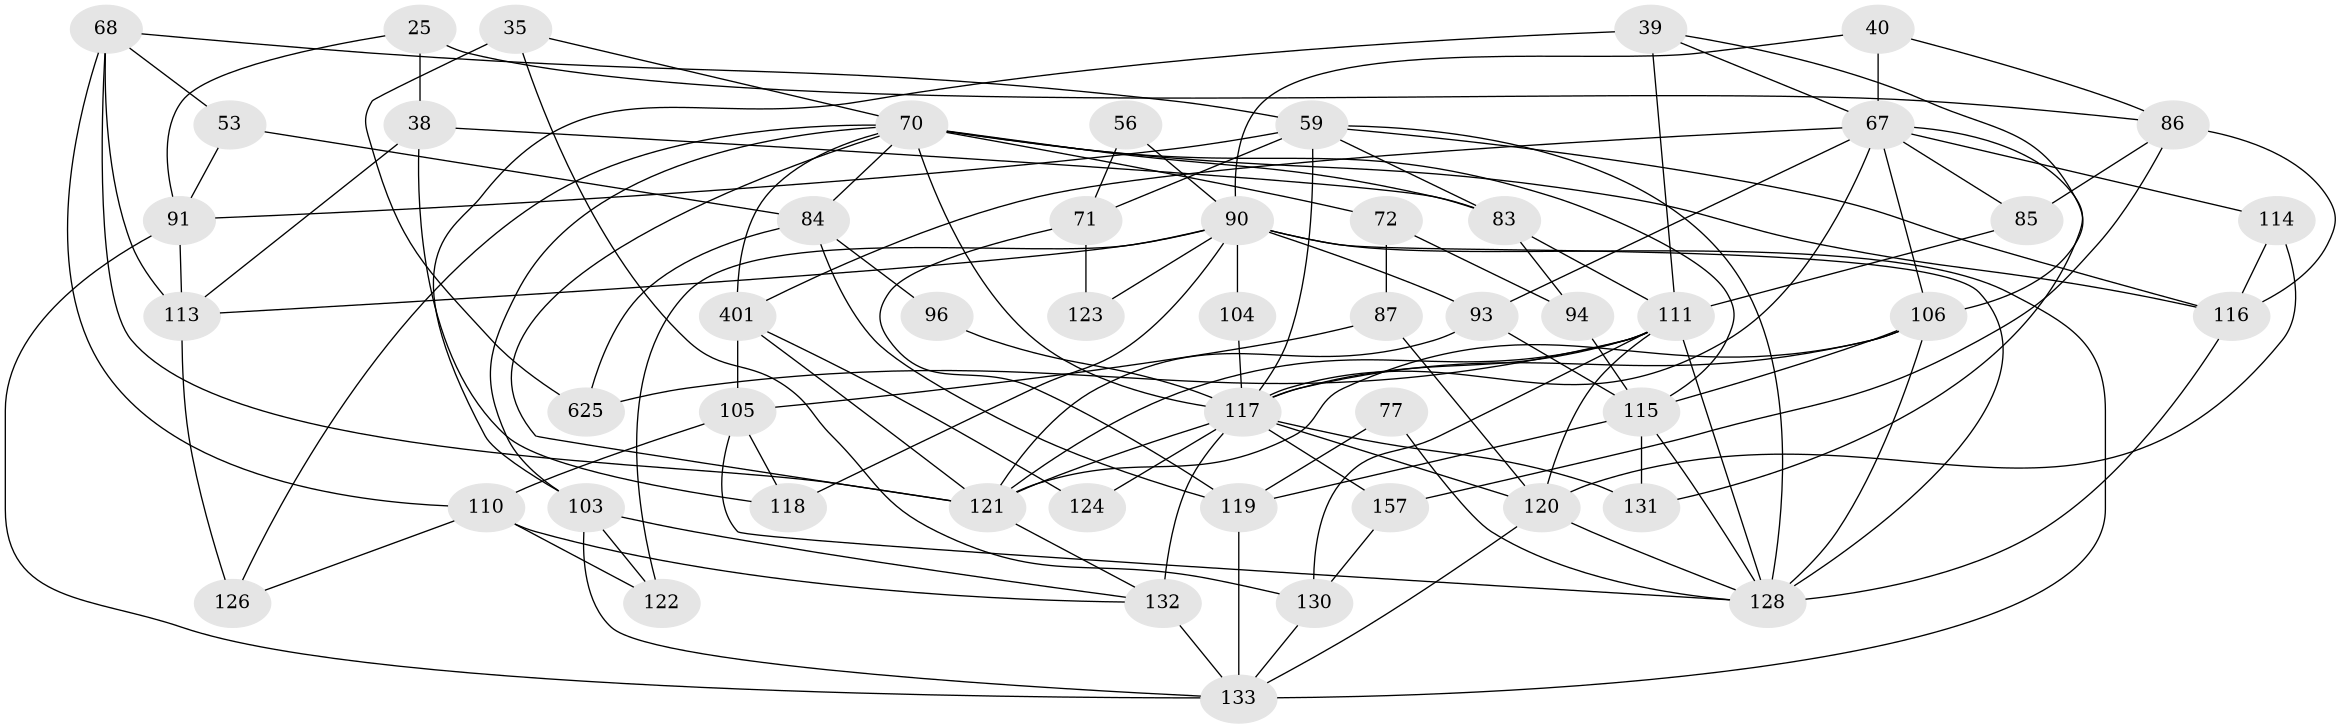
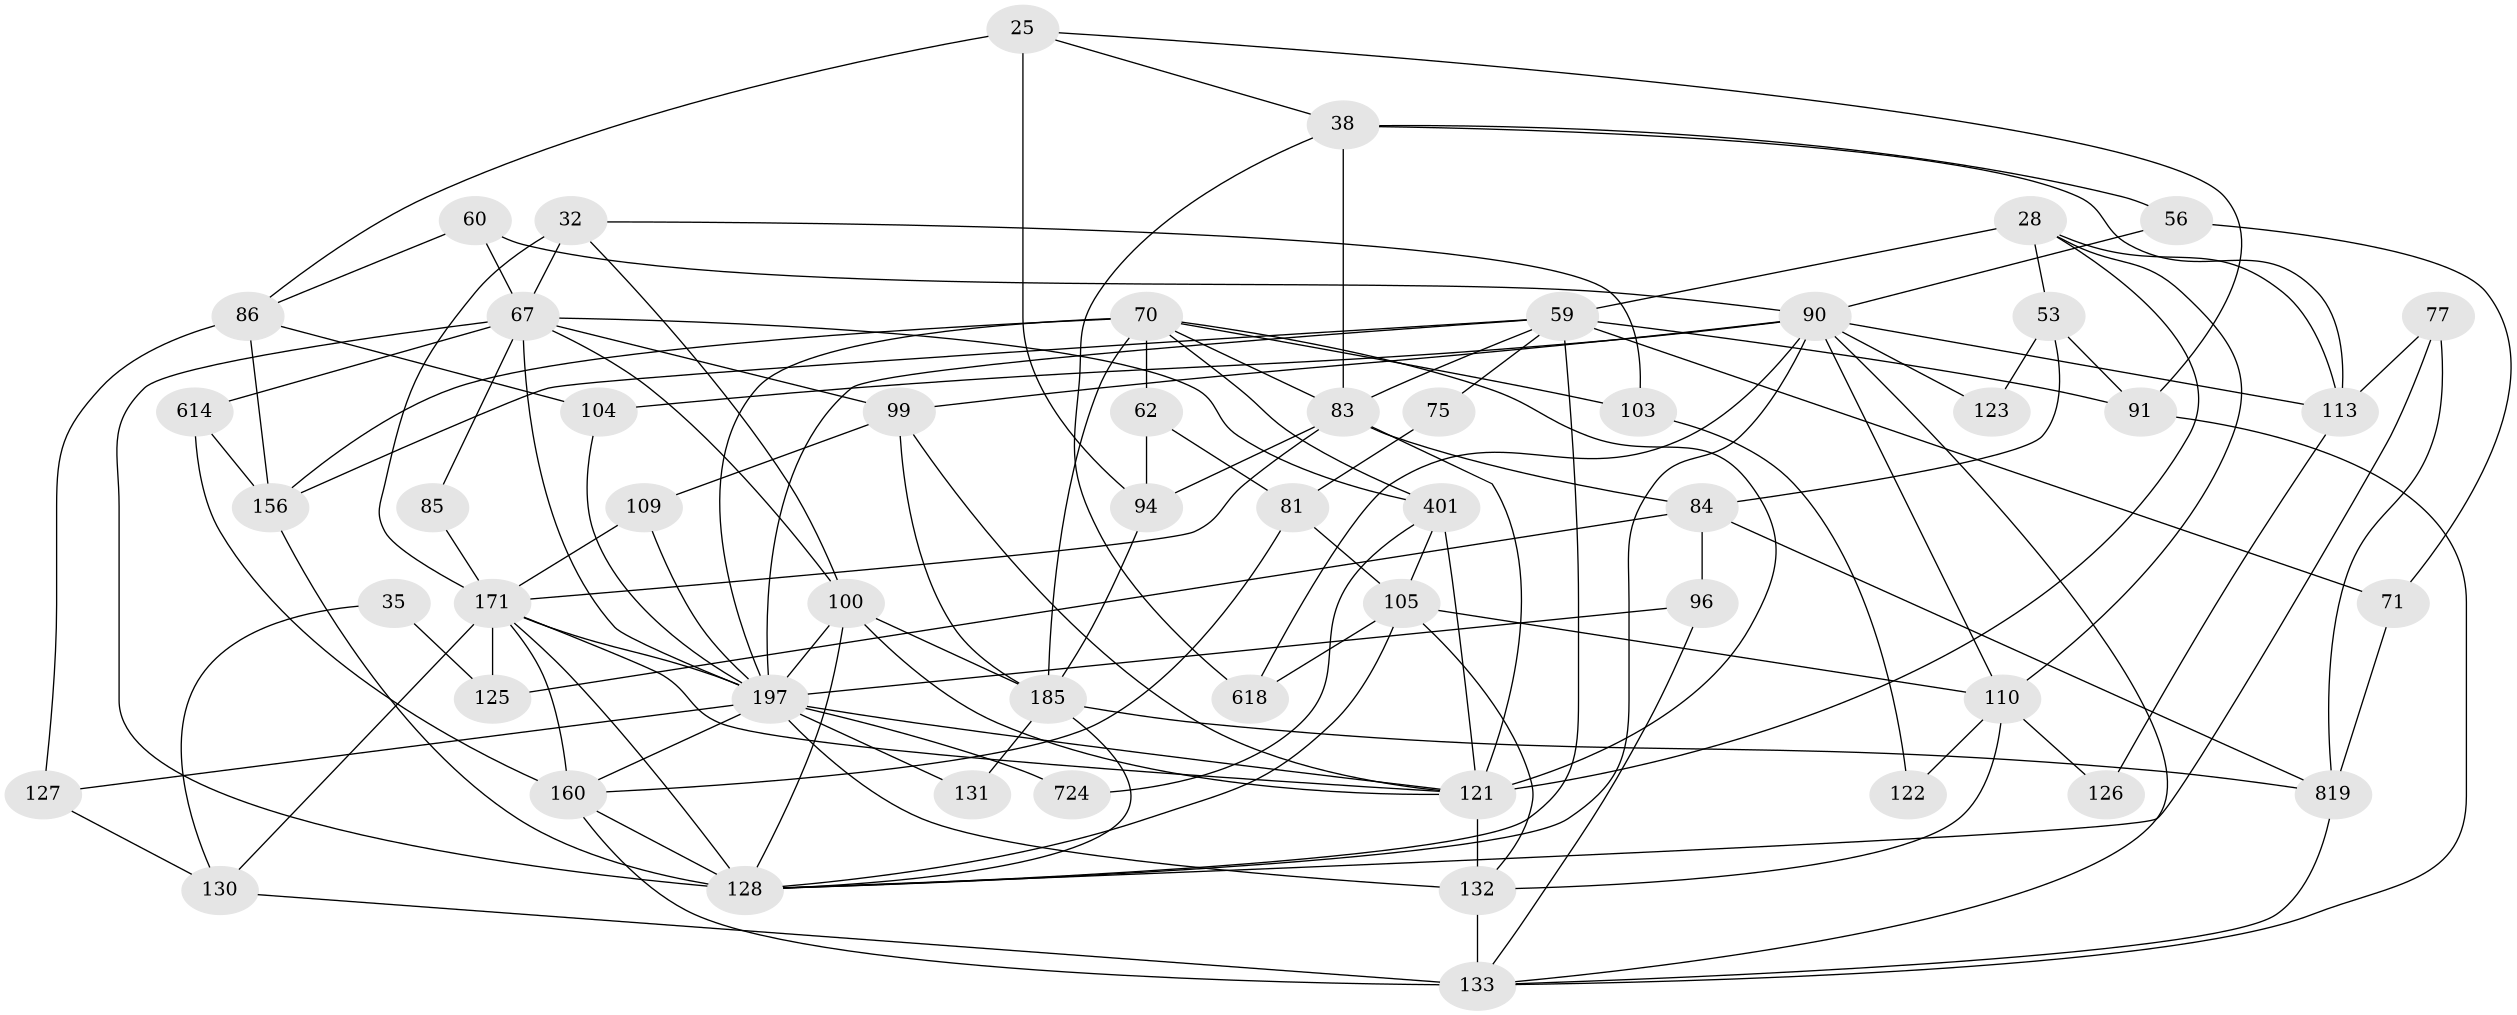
  graph {
    node [color=gray90 style=filled]
    25
    38
    86 [super="+23"]
    91 [super="+66"]
    94 [super="+42"]
    113 [super="+1"]
    56
    83 [super="+62+79"]
-   118
-   116
+   118 [label=618]
+   116 [label=156]
    104
-   127 [label=157]
+   127
    133 [super="+11+41+107"]
-   115 [super="+95"]
-   28 [super="+17" label=68]
+   115 [super="+95" label=185]
+   28 [super="+17"]
    53 [super="+44"]
    59 [super="+13+20"]
    110 [super="+98"]
    121 [super="+6+100+54"]
    84 [super="+63"]
-   117 [super="+14+50+80+87"]
+   117 [super="+14+50+80+87" label=197]
    71 [super="+7"]
+   75
    128 [super="+51+102+112+97"]
    122 [super="+10+47"]
    126
    132 [super="+68+129"]
-   32 [super="+8" label=39]
+   32 [super="+8"]
    67 [super="+58"]
    103 [super="+46"]
-   106 [super="+88+61+89"]
-   111 [super="+35+39+34"]
+   106 [super="+88+61+89" label=100]
+   111 [super="+35+39+34" label=171]
    85
-   93
+   93 [label=99]
    n35 [label=401 super="+30+65+78"]
-   114
-   125 [label=625]
+   114 [label=614]
+   125
    130 [super="+108"]
-   120 [super="+26+43+99"]
+   120 [super="+26+43+99" label=160]
    70 [super="+21+49"]
-   72
+   72 [label=62]
    n42 [label=35]
    90 [super="+48+76"]
-   119
+   119 [label=819]
    96 [super="+92"]
-   124
+   124 [label=724]
    131
    123
-   81 [super="+52" label=87]
-   60 [super="+55" label=40]
+   81 [super="+52"]
+   60 [super="+55"]
+   109 [super="+64"]
    105 [super="+2"]
    77
    25 -- 38
    25 -- 86 [weight=2]
    25 -- 91
+   25 -- 94
    38 -- 113
+   38 -- 56
    38 -- 83 [weight=2]
    38 -- 118
    86 -- 116
-   86 -- 85
+   86 -- 104
    86 -- 127
    91 -- 133
    94 -- 115
    113 -- 126 [weight=2]
    56 -- 71
    56 -- 90
    83 -- 94 [weight=2]
+   83 -- 121 [weight=2]
    83 -- 111 [weight=2]
    116 -- 128 [weight=3]
    104 -- 117
    127 -- 130
    115 -- 128 [weight=2]
    115 -- 119
    115 -- 131
    28 -- 113
    28 -- 53
    28 -- 59
    28 -- 110
    28 -- 121
    53 -- 91
    53 -- 84
    59 -- 91 [weight=2]
    59 -- 83
    59 -- 116
    59 -- 117
    59 -- 71
+   59 -- 75
    59 -- 128
    110 -- 122
    110 -- 126
    110 -- 132
    121 -- 132 [weight=2]
    84 -- 125
    84 -- 119
    84 -- 96
    117 -- 127
    117 -- 121
    117 -- 132 [weight=2]
    117 -- 120
    117 -- 124
    117 -- 131 [weight=2]
    71 -- 119 [weight=2]
-   71 -- 123
+   53 -- 123
+   75 -- 81
    132 -- 133 [weight=3]
    32 -- 67
    32 -- 103
    32 -- 106
    32 -- 111 [weight=2]
    67 -- 117
-   67 -- 131
+   67 -- 128
    67 -- 106
    67 -- 85
    67 -- 93
    67 -- n35
    67 -- 114
    103 -- 122
-   103 -- 132
+   105 -- 132
    106 -- 115
    106 -- 121 [weight=4]
    106 -- 117 [weight=2]
    106 -- 128 [weight=2]
    111 -- 121
    111 -- 117 [weight=6]
    111 -- 128 [weight=3]
    111 -- 125 [weight=2]
    111 -- 130 [weight=3]
    111 -- 120
    85 -- 111
    93 -- 115
    93 -- 121
+   93 -- 109
    n35 -- 121 [weight=3]
    n35 -- 124
    n35 -- 105
    114 -- 116
    114 -- 120
    130 -- 133 [weight=2]
    120 -- 133 [weight=2]
    120 -- 128 [weight=3]
    70 -- 83
    70 -- 116 [weight=2]
    70 -- 115 [weight=2]
    70 -- 121 [weight=2]
-   70 -- 84
+   83 -- 84
    70 -- 117
-   70 -- 126
    70 -- 103
    70 -- n35
    70 -- 72
    72 -- 94
    72 -- 81
    n42 -- 125
    n42 -- 130
-   n42 -- 70
    90 -- 113 [weight=2]
    90 -- 118
    90 -- 104
    90 -- 133
    90 -- 128 [weight=3]
-   90 -- 122
+   90 -- 110
    90 -- 93
    90 -- 123
    119 -- 133
-   103 -- 133
+   96 -- 133
    96 -- 117 [weight=5]
    81 -- 120 [weight=2]
    81 -- 105 [weight=2]
    60 -- 86
    60 -- 67
    60 -- 90
+   109 -- 117 [weight=2]
+   109 -- 111
    105 -- 118
    105 -- 110
    105 -- 128
-   91 -- 113
+   77 -- 113
    77 -- 128
    77 -- 119
  }
